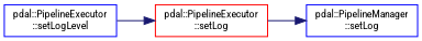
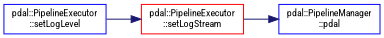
  digraph {
    fontname="Roboto Condensed"
    rankdir=LR
    node [color=blue fillcolor=white fontname="Roboto Condensed" fontsize=10 shape=record style=filled]
    edge [color=midnightblue fontname="Roboto Condensed" fontsize=10 labelfontname=Helvetica labelfontsize=10 style=solid]
    n1 [height=0.2 label="pdal::PipelineExecutor\l::setLogLevel" width=0.4]
-   n2 [color=red height=0.2 label="pdal::PipelineExecutor\l::setLog" width=0.4]
-   n3 [height=0.2 label="pdal::PipelineManager\l::setLog" width=0.4]
+   n2 [color=red height=0.2 label="pdal::PipelineExecutor\l::setLogStream" width=0.4]
+   n3 [height=0.2 label="pdal::PipelineManager\l::pdal" width=0.4]
    n1 -> n2
    n2 -> n3
  }
